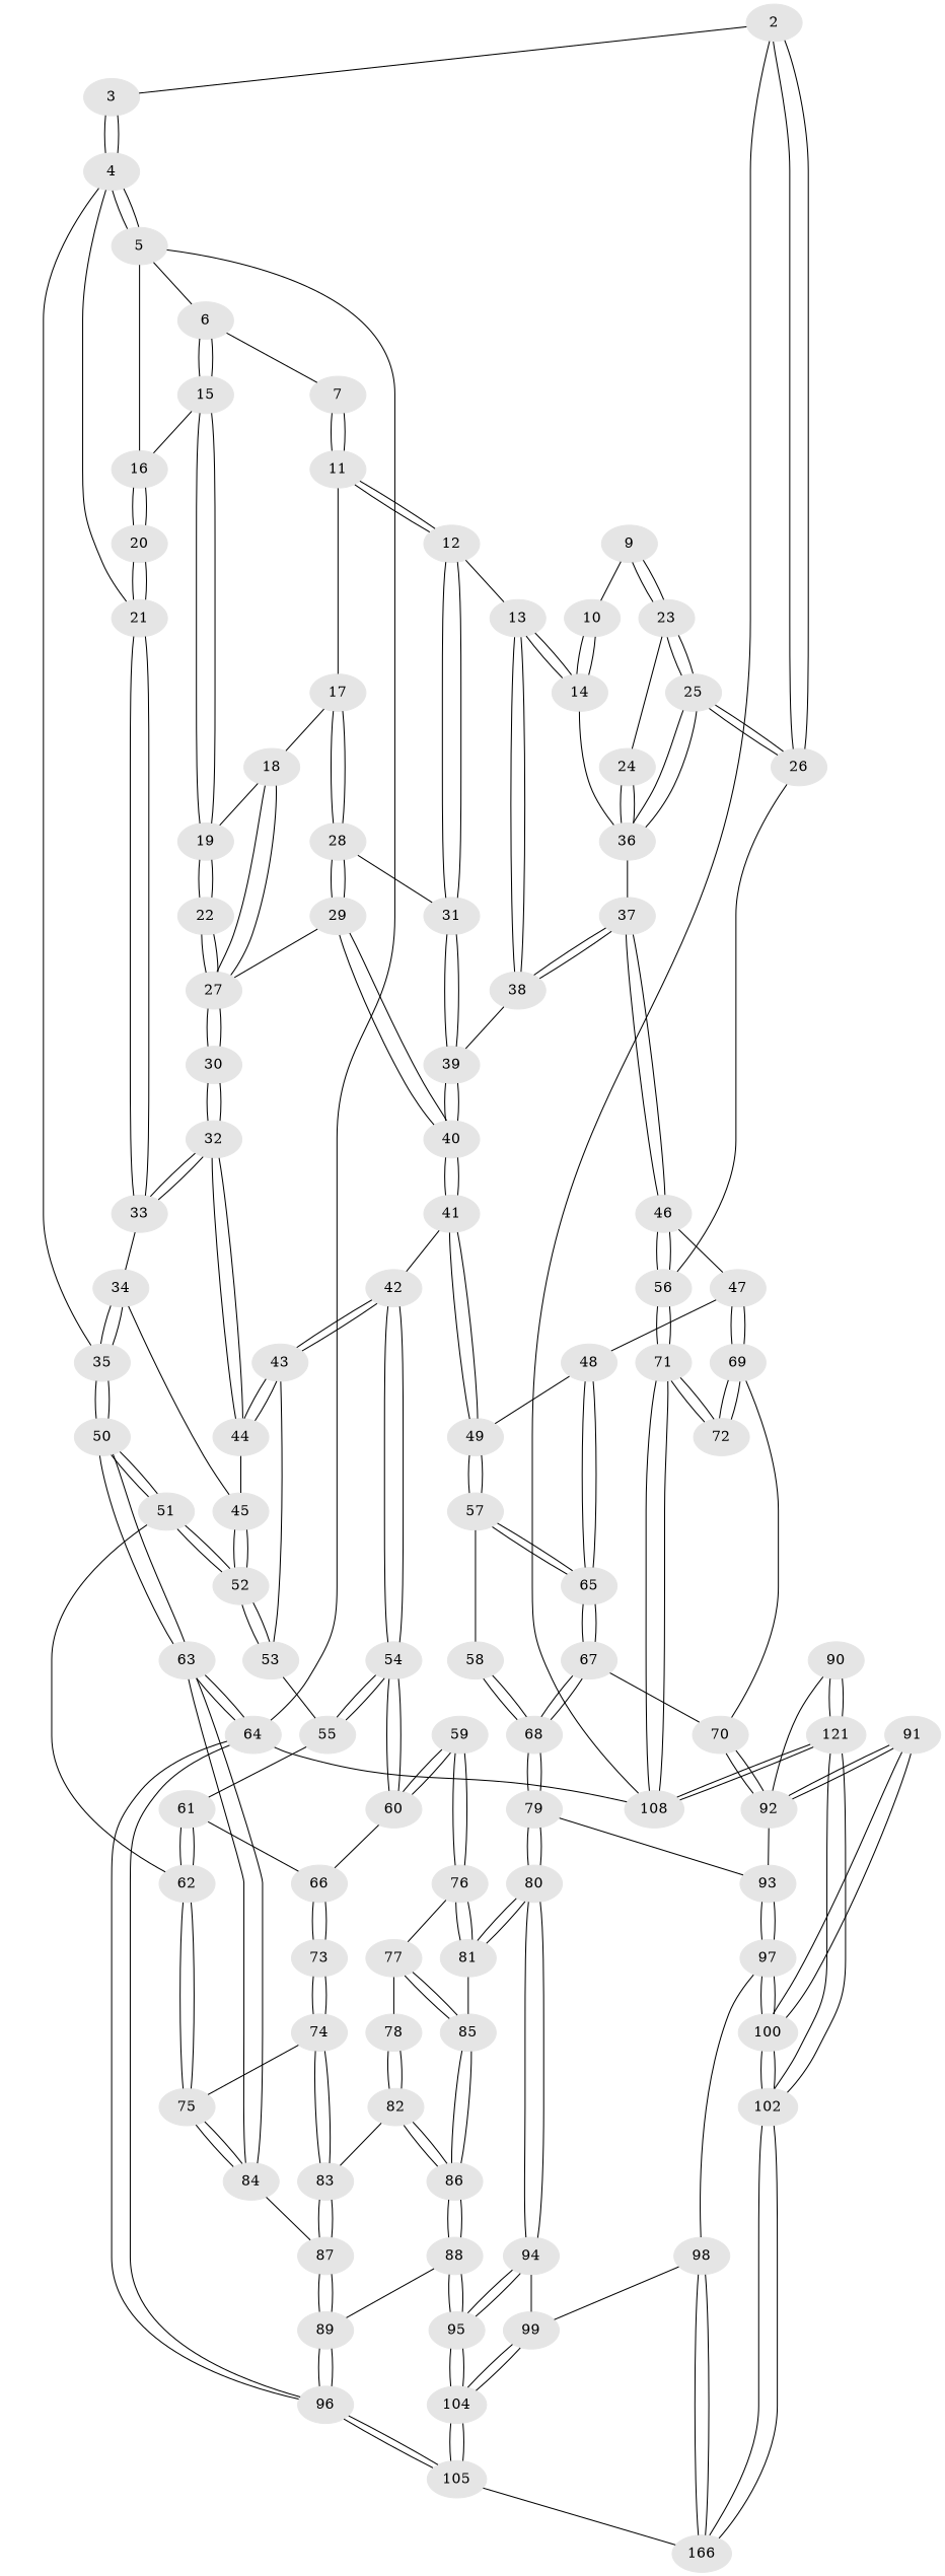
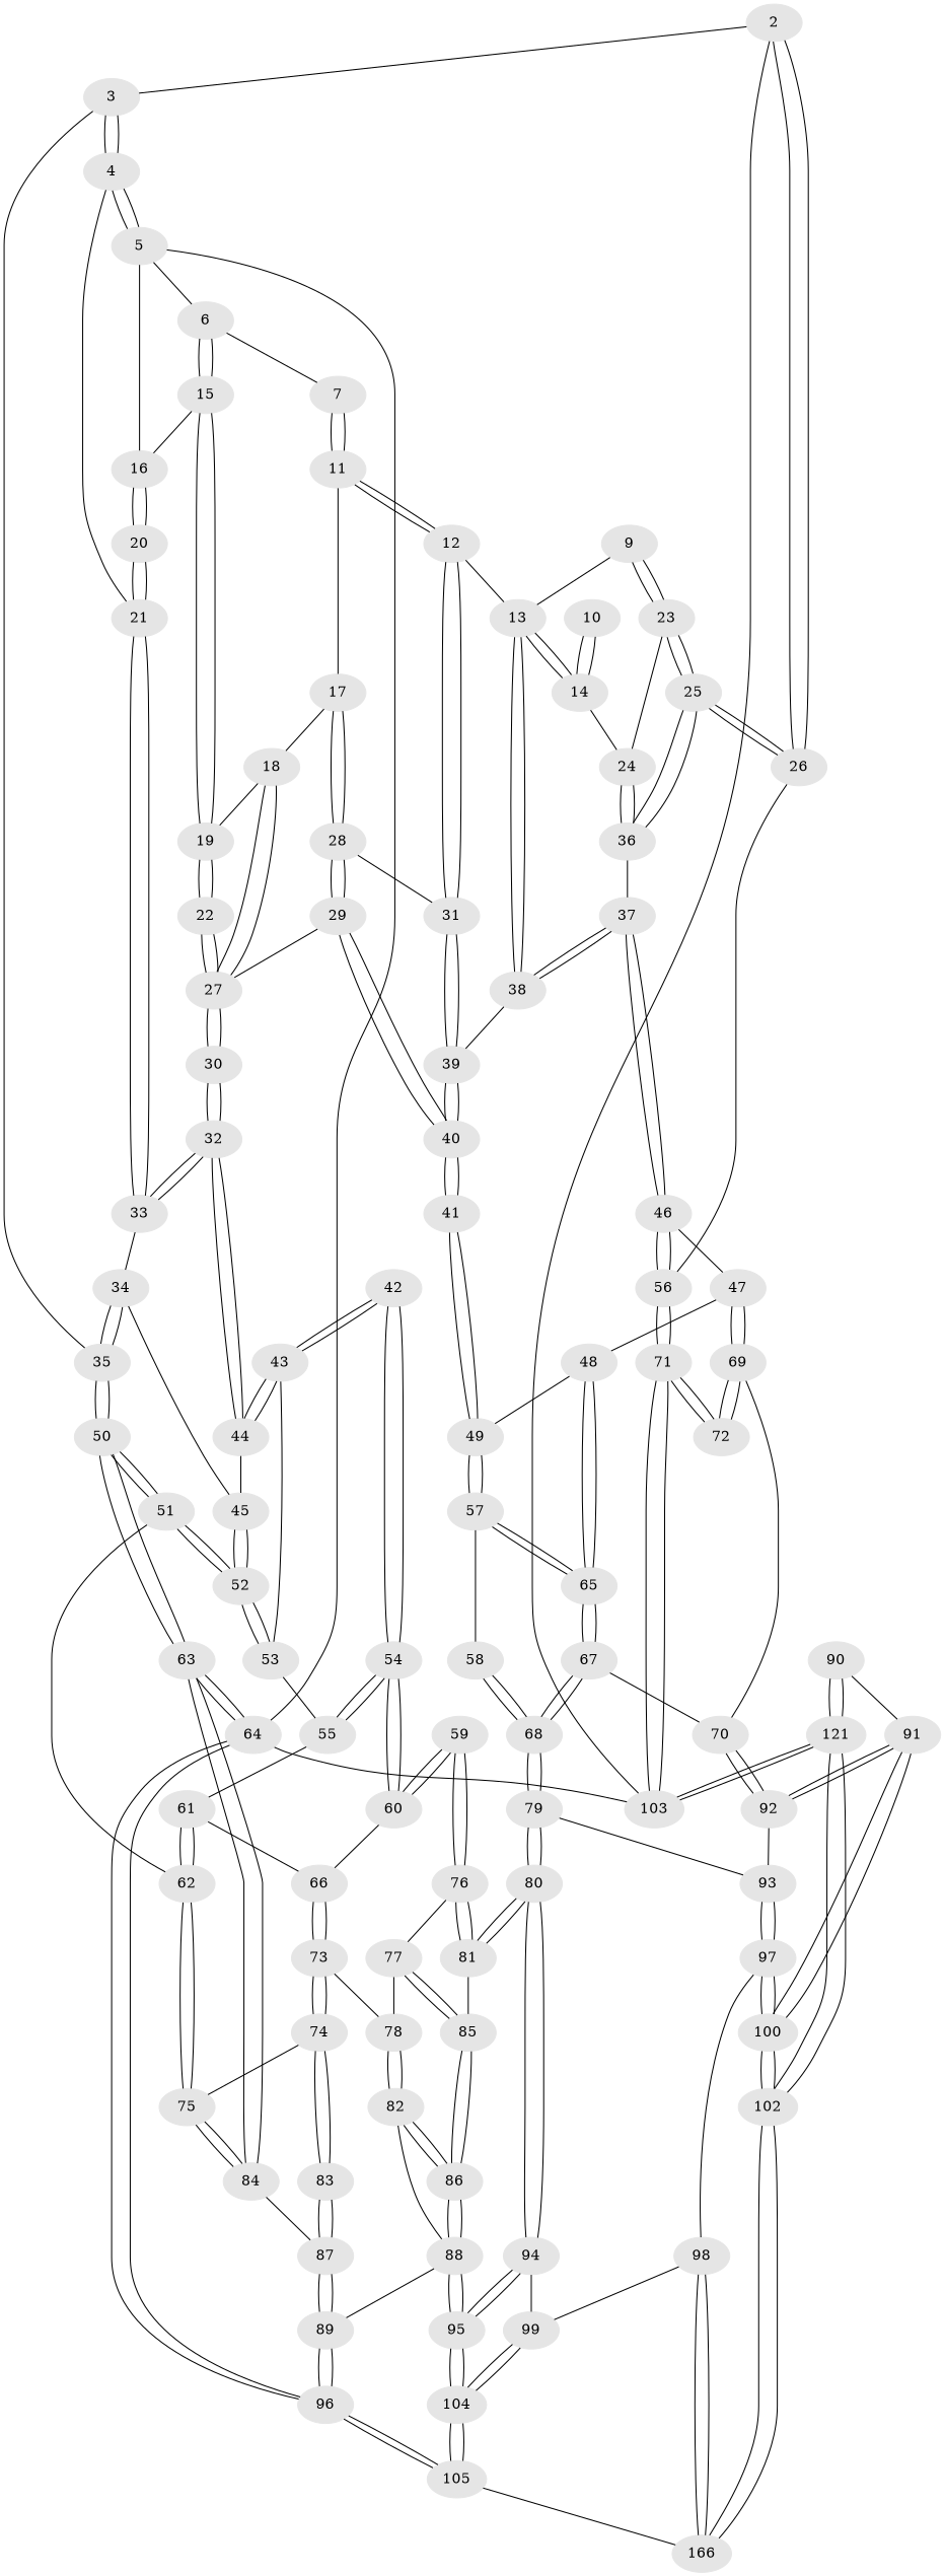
  graph {
    node [color=gray90 style=filled]
    2
    3
    26
-   103 [label=108]
+   103
    9
    10
    23
    4
    35
    56
    5
    21
    50
    64
    96
    6
    16
    33
    7
    15
    20
    11
    19
    12
    17
    14
    24
    25
    13
    31
    18
    28
    38
    39
    36
    22
    27
    29
    30
    34
    37
    71
    32
    40
    41
    44
    45
    52
    51
    63
    46
    47
    42
    49
    43
    54
    57
    53
    55
    60
    48
    69
    65
    70
    72
    67
    58
    62
    84
    75
    61
    66
    68
    59
    76
    79
    77
    81
    73
    87
    105
    74
    78
    92
    80
    93
    90
    91
    n89 [label=121]
    83
    82
    85
    86
    94
    97
    95
    99
    88
    89
    104
    100
    102
    98
    n104 [label=166]
    2 -- 3
    2 -- 26
    2 -- 26
    2 -- 103
    3 -- 4
    3 -- 4
-   4 -- 35
+   3 -- 35
    26 -- 56
-   9 -- 10
+   9 -- 13
    9 -- 23
    9 -- 23
    10 -- 14
    10 -- 14
    23 -- 24
    23 -- 25
    23 -- 25
    4 -- 5
    4 -- 5
    4 -- 21
    35 -- 50
    35 -- 50
    56 -- 71
    56 -- 71
    5 -- 64
    5 -- 6
    5 -- 16
    21 -- 33
    21 -- 33
    50 -- 51
    50 -- 51
    50 -- 63
    50 -- 63
    64 -- 103
    64 -- 96
    64 -- 96
    96 -- 105
    96 -- 105
    6 -- 7
    6 -- 15
    6 -- 15
    16 -- 20
    16 -- 20
    33 -- 34
    7 -- 11
    7 -- 11
    15 -- 16
    15 -- 19
    15 -- 19
    20 -- 21
    20 -- 21
    11 -- 12
    11 -- 12
    11 -- 17
    19 -- 22
    19 -- 22
    12 -- 13
    12 -- 31
    12 -- 31
    17 -- 18
    17 -- 28
    17 -- 28
-   14 -- 36
+   14 -- 24
    24 -- 36
    24 -- 36
    25 -- 26
    25 -- 26
    25 -- 36
    25 -- 36
    13 -- 14
    13 -- 14
    13 -- 38
    13 -- 38
    31 -- 39
    31 -- 39
    18 -- 19
    18 -- 27
    18 -- 27
    28 -- 31
    28 -- 29
    28 -- 29
    38 -- 39
    39 -- 40
    39 -- 40
    36 -- 37
    22 -- 27
    22 -- 27
    27 -- 30
    27 -- 30
    29 -- 27
    29 -- 40
    29 -- 40
    30 -- 32
    30 -- 32
    34 -- 35
    34 -- 35
    34 -- 45
    37 -- 38
    37 -- 38
    37 -- 46
    37 -- 46
    71 -- 103
    71 -- 103
    71 -- 72
    71 -- 72
    32 -- 33
    32 -- 33
    32 -- 44
    32 -- 44
    40 -- 41
    40 -- 41
-   41 -- 42
    41 -- 49
    41 -- 49
    44 -- 45
    45 -- 52
    45 -- 52
    52 -- 53
    52 -- 53
    51 -- 52
    51 -- 52
    51 -- 62
    63 -- 64
    63 -- 64
    63 -- 84
    63 -- 84
    46 -- 56
    46 -- 56
    46 -- 47
    47 -- 48
    47 -- 69
    47 -- 69
    42 -- 43
    42 -- 43
    42 -- 54
    42 -- 54
    49 -- 57
    49 -- 57
    43 -- 44
    43 -- 44
    43 -- 53
    54 -- 55
    54 -- 55
    54 -- 60
    54 -- 60
    57 -- 65
    57 -- 65
    57 -- 58
    53 -- 55
    55 -- 61
    60 -- 66
    48 -- 49
    48 -- 65
    48 -- 65
    69 -- 70
    69 -- 72
    69 -- 72
    65 -- 67
    65 -- 67
    70 -- 92
    70 -- 92
    67 -- 70
    67 -- 68
    67 -- 68
    58 -- 68
    58 -- 68
    62 -- 75
    62 -- 75
    84 -- 87
    75 -- 84
    75 -- 84
    61 -- 62
    61 -- 62
    61 -- 66
    66 -- 73
    66 -- 73
    68 -- 79
    68 -- 79
    59 -- 60
    59 -- 60
    59 -- 76
    59 -- 76
    76 -- 77
    76 -- 81
    76 -- 81
    79 -- 80
    79 -- 80
    79 -- 93
    77 -- 78
    77 -- 85
    77 -- 85
    81 -- 85
    73 -- 74
    73 -- 74
+   73 -- 78
    87 -- 89
    87 -- 89
    105 -- n104
    74 -- 75
    74 -- 83
    74 -- 83
    78 -- 82
    78 -- 82
    92 -- 93
    80 -- 81
    80 -- 81
    80 -- 94
    80 -- 94
    93 -- 97
    93 -- 97
-   90 -- 92
+   90 -- 91
    90 -- n89
    90 -- n89
    91 -- 92
    91 -- 92
    91 -- 100
    91 -- 100
    n89 -- 103
    n89 -- 103
    n89 -- 102
    n89 -- 102
    83 -- 87
    83 -- 87
-   82 -- 83
+   82 -- 88
    82 -- 86
    82 -- 86
    85 -- 86
    85 -- 86
    86 -- 88
    86 -- 88
    94 -- 95
    94 -- 95
    94 -- 99
    97 -- 100
    97 -- 100
    97 -- 98
    95 -- 104
    95 -- 104
    99 -- 104
    99 -- 104
    88 -- 95
    88 -- 95
    88 -- 89
    89 -- 96
    89 -- 96
    104 -- 105
    104 -- 105
    100 -- 102
    100 -- 102
    102 -- n104
    102 -- n104
    98 -- 99
    98 -- n104
    98 -- n104
  }
